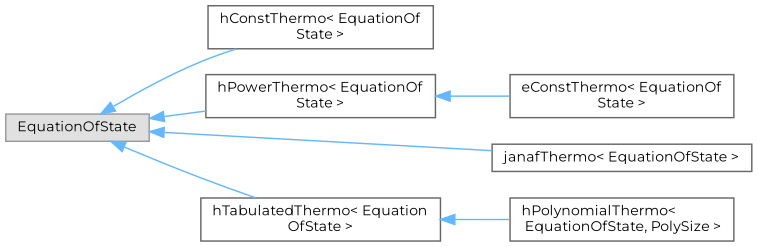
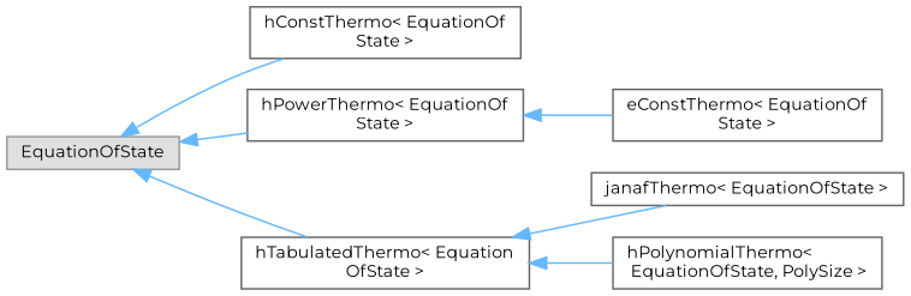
  digraph {
    fontname=Montserrat
    rankdir=LR
    node [color=grey40 fillcolor=white fontname=Montserrat fontsize=10 shape=box style=filled]
    edge [color=steelblue1 dir=back fontname=Montserrat fontsize=10 labelfontname=Helvetica labelfontsize=10 style=solid]
    n1 [color=grey60 fillcolor="#E0E0E0" height=0.2 label=EquationOfState width=0.4]
    n2 [height=0.2 label="hConstThermo\< EquationOf\lState \>" width=0.4]
    n3 [height=0.2 label="hPowerThermo\< EquationOf\lState \>" width=0.4]
    n4 [height=0.2 label="hTabulatedThermo\< Equation\lOfState \>" width=0.4]
    n5 [height=0.2 label="janafThermo\< EquationOfState \>" width=0.4]
    n6 [height=0.2 label="eConstThermo\< EquationOf\lState \>" width=0.4]
    n7 [height=0.2 label="hPolynomialThermo\<\l EquationOfState, PolySize \>" width=0.4]
    n1 -> n2
    n1 -> n3
    n1 -> n4
-   n1 -> n5
+   n4 -> n5
    n3 -> n6
    n4 -> n7
  }
